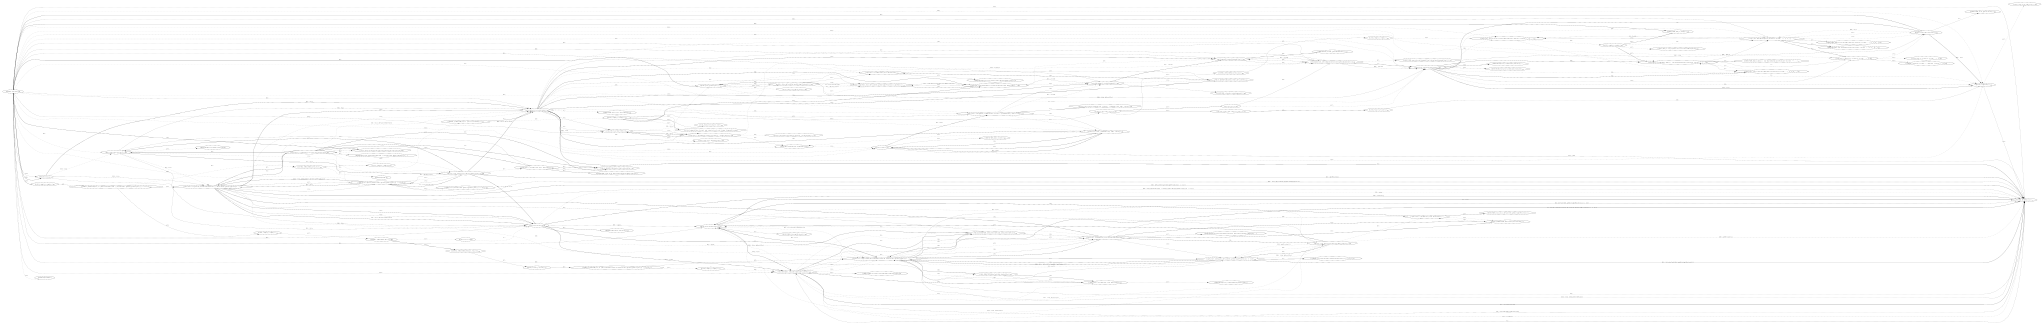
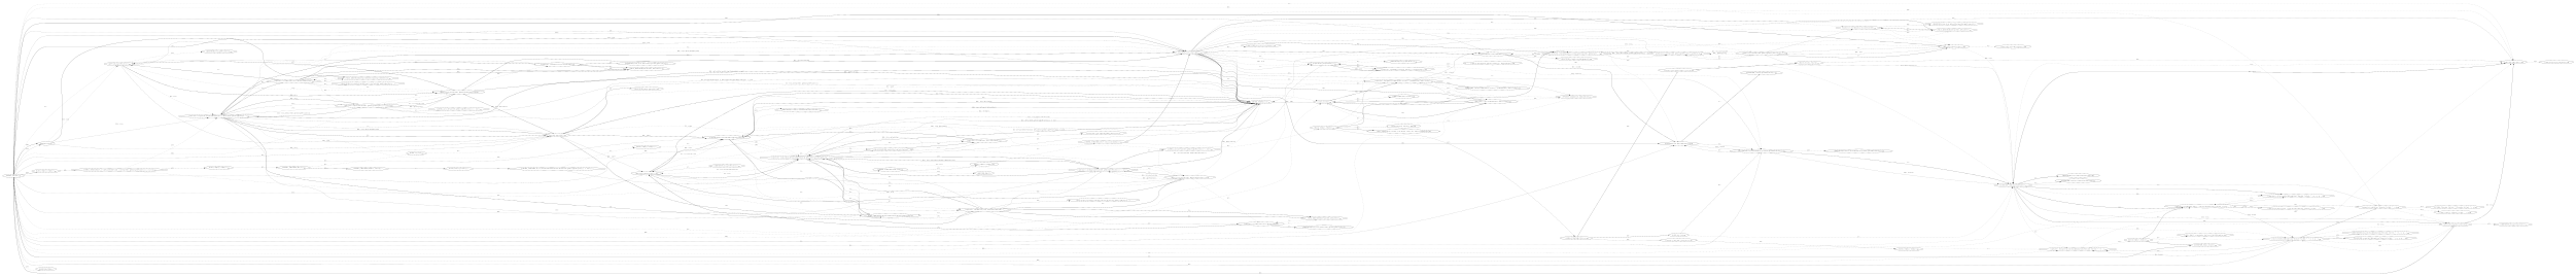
  digraph {
    fontname="Liberation Mono"
    rankdir=LR
    node [fontname="Liberation Mono"]
    edge [arrowhead=odot fontname="Liberation Mono" style=dotted]
    n1 [label=<(METHOD,execute)<SUB>201</SUB>>]
    n2 [label=<(PARAM,this)<SUB>201</SUB>>]
    n3 [label=<(BLOCK,&lt;empty&gt;,&lt;empty&gt;)<SUB>201</SUB>>]
    n4 [label=<(FIELD_IDENTIFIER,defaultSetDefined,defaultSetDefined)<SUB>208</SUB>>]
    n5 [label=<(&lt;operator&gt;.equals,defaultSet.getDir(getProject()) == null)<SUB>208</SUB>>]
    n6 [label=<(getProject,getProject())<SUB>208</SUB>>]
    n7 [label=<(execute,execute())<SUB>210</SUB>>]
    n8 [label=<(&lt;operator&gt;.notEquals,defaultSet.getDir(getProject()) != null)<SUB>212</SUB>>]
    n9 [label=<(getProject,getProject())<SUB>212</SUB>>]
    n10 [label=<(removeElement,removeElement(defaultSet))<SUB>213</SUB>>]
    n11 [label=<(isValidOs,this.isValidOs())<SUB>216</SUB>>]
    n12 [label=<(prepareExec,prepareExec())<SUB>218</SUB>>]
    n13 [label=<(&lt;operator&gt;.assignment,Commandline cloned = (Commandline) cmdl.clone())<SUB>219</SUB>>]
    n14 [label=<(&lt;operator&gt;.cast,(Commandline) cmdl.clone())<SUB>219</SUB>>]
    n15 [label=<(clone,clone())<SUB>219</SUB>>]
    n16 [label=<(createArgument,createArgument())<SUB>229</SUB>>]
    n17 [label=<(getProject,getProject())<SUB>220</SUB>>]
    n18 [label=<(setCommandline,setCommandline(cloned.getCommandline()))<SUB>223</SUB>>]
    n19 [label=<(getCommandline,getCommandline())<SUB>223</SUB>>]
    n20 [label=<(runExecute,runExecute(execute))<SUB>224</SUB>>]
    n21 [label=<(&lt;operator&gt;.throw,throw new BuildException(&quot;Execute failed: &quot; + e...)<SUB>226</SUB>>]
    n22 [label=<(&lt;operator&gt;.assignment,$obj1 = new BuildException(&quot;Execute failed: &quot; +...)<SUB>226</SUB>>]
    n23 [label=<(&lt;init&gt;,new BuildException(&quot;Execute failed: &quot; + e, e, g...)<SUB>226</SUB>>]
    n24 [label=<(&lt;operator&gt;.addition,&quot;Execute failed: &quot; + e)<SUB>226</SUB>>]
    n25 [label=<(getLocation,getLocation())<SUB>226</SUB>>]
    n26 [label=<(IDENTIFIER,$obj1,&lt;empty&gt;)<SUB>226</SUB>>]
    n27 [label=<(logFlush,logFlush())<SUB>229</SUB>>]
    n28 [label=<(MODIFIER,VIRTUAL)>]
    n29 [label=<(METHOD_RETURN,void)<SUB>201</SUB>>]
    n30 [label=<(&lt;operator&gt;.logicalOr,defaultSetDefined || defaultSet.getDir(getProje...)<SUB>208</SUB>>]
    n31 [label=<(CONTROL_STRUCTURE,IF,if (defaultSetDefined || defaultSet.getDir(getProject()) == null))<SUB>208</SUB>>]
    n32 [label=<(&lt;operator&gt;.fieldAccess,this.defaultSetDefined)<SUB>208</SUB>>]
    n33 [label=<(getDir,this.defaultSet.getDir(getProject()))<SUB>208</SUB>>]
    n34 [label=<(LITERAL,null,defaultSet.getDir(getProject()) == null)<SUB>208</SUB>>]
    n35 [label=<(IDENTIFIER,this,getProject())<SUB>208</SUB>>]
    n36 [label=<(&lt;operator&gt;.logicalAnd,defaultSetDefined &amp;&amp; defaultSet.getDir(getProje...)<SUB>212</SUB>>]
    n37 [label=<(FIELD_IDENTIFIER,defaultSetDefined,defaultSetDefined)<SUB>212</SUB>>]
    n38 [label=<(IDENTIFIER,super,execute())<SUB>210</SUB>>]
    n39 [label=<(getDir,this.defaultSet.getDir(getProject()))<SUB>212</SUB>>]
    n40 [label=<(LITERAL,null,defaultSet.getDir(getProject()) != null)<SUB>212</SUB>>]
    n41 [label=<(IDENTIFIER,this,getProject())<SUB>212</SUB>>]
    n42 [label=<(&lt;operator&gt;.fieldAccess,this.defaultSetDefined)<SUB>212</SUB>>]
    n43 [label=<(&lt;operator&gt;.fieldAccess,this.defaultSet)<SUB>213</SUB>>]
    n44 [label=<(IDENTIFIER,filesets,removeElement(defaultSet))<SUB>213</SUB>>]
    n45 [label=<(IDENTIFIER,this,this.isValidOs())<SUB>216</SUB>>]
    n46 [label=<(&lt;operator&gt;.assignment,Execute execute = prepareExec())<SUB>218</SUB>>]
    n47 [label=<(TYPE_REF,Commandline,Commandline)<SUB>219</SUB>>]
    n48 [label=<(setValue,createArgument().setValue(defaultSet.getDir(get...)<SUB>220</SUB>>]
    n49 [label=<(getPath,this.defaultSet.getDir(getProject()).getPath())<SUB>220</SUB>>]
    n50 [label=<(getDir,this.defaultSet.getDir(getProject()))<SUB>220</SUB>>]
    n51 [label=<(&lt;operator&gt;.fieldAccess,this.defaultSet)<SUB>220</SUB>>]
    n52 [label=<(FIELD_IDENTIFIER,defaultSet,defaultSet)<SUB>220</SUB>>]
    n53 [label=<(IDENTIFIER,this,prepareExec())<SUB>218</SUB>>]
    n54 [label=<(IDENTIFIER,cloned,Commandline cloned = (Commandline) cmdl.clone())<SUB>219</SUB>>]
    n55 [label=<(IDENTIFIER,cmdl,clone())<SUB>219</SUB>>]
    n56 [label=<(IDENTIFIER,cloned,createArgument())<SUB>220</SUB>>]
    n57 [label=<(IDENTIFIER,this,getProject())<SUB>220</SUB>>]
    n58 [label=<(IDENTIFIER,execute,setCommandline(cloned.getCommandline()))<SUB>223</SUB>>]
    n59 [label=<(IDENTIFIER,cloned,getCommandline())<SUB>223</SUB>>]
    n60 [label=<(IDENTIFIER,this,runExecute(execute))<SUB>224</SUB>>]
    n61 [label=<(IDENTIFIER,execute,runExecute(execute))<SUB>924</SUB>>]
    n62 [label=<(&lt;operator&gt;.alloc,new BuildException(&quot;Execute failed: &quot; + e, e, g...)<SUB>226</SUB>>]
    n63 [label=<(BLOCK,&lt;empty&gt;,&lt;empty&gt;)<SUB>226</SUB>>]
    n64 [label=<(IDENTIFIER,$obj1,$obj1 = new BuildException(&quot;Execute failed: &quot; +...)<SUB>226</SUB>>]
    n65 [label=<(IDENTIFIER,$obj1,new BuildException(&quot;Execute failed: &quot; + e, e, g...)<SUB>226</SUB>>]
    n66 [label=<(IDENTIFIER,e,new BuildException(&quot;Execute failed: &quot; + e, e, g...)<SUB>226</SUB>>]
    n67 [label=<(LITERAL,&quot;Execute failed: &quot;,&quot;Execute failed: &quot; + e)<SUB>226</SUB>>]
    n68 [label=<(IDENTIFIER,e,&quot;Execute failed: &quot; + e)<SUB>226</SUB>>]
    n69 [label=<(IDENTIFIER,this,getLocation())<SUB>226</SUB>>]
    n70 [label=<(IDENTIFIER,this,logFlush())<SUB>229</SUB>>]
    n71 [label=<(MODIFIER,PUBLIC)>]
    n72 [label=<(BLOCK,&lt;empty&gt;,&lt;empty&gt;)<SUB>208</SUB>>]
    n73 [label=<(CONTROL_STRUCTURE,ELSE,else)<SUB>216</SUB>>]
    n74 [label=<(CONTROL_STRUCTURE,TRY,try)<SUB>209</SUB>>]
    n75 [label=<(BLOCK,&lt;empty&gt;,&lt;empty&gt;)<SUB>216</SUB>>]
    n76 [label=<(IDENTIFIER,this,defaultSetDefined || defaultSet.getDir(getProje...)>]
    n77 [label=<(&lt;operator&gt;.fieldAccess,this.defaultSet)<SUB>208</SUB>>]
    n78 [label=<(FIELD_IDENTIFIER,defaultSet,defaultSet)<SUB>208</SUB>>]
    n79 [label=<(FIELD_IDENTIFIER,defaultSet,defaultSet)<SUB>213</SUB>>]
    n80 [label=<(IDENTIFIER,this,defaultSetDefined &amp;&amp; defaultSet.getDir(getProje...)>]
    n81 [label=<(&lt;operator&gt;.fieldAccess,this.defaultSet)<SUB>212</SUB>>]
    n82 [label=<(FIELD_IDENTIFIER,defaultSet,defaultSet)<SUB>212</SUB>>]
    n83 [label=<(IDENTIFIER,this,this.defaultSet.getDir(getProject()))>]
    n84 [label=<(BLOCK,try,try)<SUB>209</SUB>>]
    n85 [label=<(CONTROL_STRUCTURE,FINALLY,finally)<SUB>211</SUB>>]
    n86 [label=<(BLOCK,finally,finally)<SUB>211</SUB>>]
    n87 [label=<(CONTROL_STRUCTURE,IF,if (defaultSetDefined &amp;&amp; defaultSet.getDir(getProject()) != null))<SUB>212</SUB>>]
    n88 [label=<(BLOCK,&lt;empty&gt;,&lt;empty&gt;)<SUB>212</SUB>>]
    n89 [label=<(IDENTIFIER,this,removeElement(defaultSet))>]
    n90 [label=<(IDENTIFIER,this,this.defaultSet.getDir(getProject()))>]
    n91 [label=<(CONTROL_STRUCTURE,IF,if (this.isValidOs()))<SUB>216</SUB>>]
    n92 [label=<(BLOCK,&lt;empty&gt;,&lt;empty&gt;)<SUB>216</SUB>>]
    n93 [label=<(LOCAL,Execute execute: ANY)<SUB>218</SUB>>]
    n94 [label=<(LOCAL,Commandline cloned: org.apache.tools.ant.types.Commandline)<SUB>219</SUB>>]
    n95 [label=<(CONTROL_STRUCTURE,TRY,try)<SUB>222</SUB>>]
    n96 [label=<(IDENTIFIER,execute,Execute execute = prepareExec())<SUB>218</SUB>>]
    n97 [label=<(IDENTIFIER,this,this.defaultSet.getDir(getProject()))>]
    n98 [label=<(BLOCK,try,try)<SUB>222</SUB>>]
    n99 [label=<(CONTROL_STRUCTURE,CATCH,catch)<SUB>225</SUB>>]
    n100 [label=<(CONTROL_STRUCTURE,FINALLY,finally)<SUB>227</SUB>>]
    n101 [label=<(BLOCK,&lt;empty&gt;,&lt;empty&gt;)<SUB>225</SUB>>]
    n102 [label=<(BLOCK,finally,finally)<SUB>227</SUB>>]
    n103 [label=<(LOCAL,$obj1: org.apache.tools.ant.BuildException)<SUB>226</SUB>>]
    n1 -> n2 [arrowhead=normal label="AST: " style=dashed]
    n1 -> n2 [arrowhead=normal label="DDG: " style=solid]
    n1 -> n3 [label="AST: " style=solid]
    n1 -> n4 [arrowhead=normal label="CFG: " style=solid]
    n1 -> n5 [label="DDG: "]
    n1 -> n6 [label="DDG: "]
    n1 -> n7 [label="DDG: " style=dashed]
    n1 -> n8 [label="DDG: " style=dashed]
    n1 -> n9 [label="DDG: " style=dashed]
    n1 -> n10 [arrowhead=normal label="DDG: " style=dashed]
    n1 -> n11 [arrowhead=normal label="DDG: " style=dashed]
    n1 -> n12 [label="DDG: " style=dashed]
    n1 -> n13 [label="DDG: "]
    n1 -> n14 [label="DDG: "]
    n1 -> n15 [arrowhead=normal label="DDG: "]
    n1 -> n16 [label="DDG: " style=dashed]
    n1 -> n17 [label="DDG: " style=solid]
    n1 -> n18 [label="DDG: " style=dashed]
    n1 -> n19 [arrowhead=normal label="DDG: " style=dashed]
    n1 -> n20 [arrowhead=normal label="DDG: "]
    n1 -> n21 [arrowhead=normal label="DDG: "]
    n1 -> n22 [arrowhead=normal label="DDG: "]
    n1 -> n23 [label="DDG: " style=dashed]
    n1 -> n24 [label="DDG: "]
    n1 -> n25 [label="DDG: " style=solid]
    n1 -> n26 [arrowhead=normal label="DDG: " style=solid]
    n1 -> n27 [arrowhead=normal label="DDG: "]
    n1 -> n28 [label="AST: "]
    n1 -> n29 [label="AST: " style=dashed]
    n2 -> n6 [arrowhead=normal label="DDG: this"]
    n2 -> n7 [arrowhead=normal label="DDG: this" style=dashed]
    n2 -> n11 [arrowhead=normal label="DDG: this" style=solid]
    n2 -> n30 [arrowhead=normal label="DDG: this" style=dashed]
    n3 -> n31 [label="AST: " style=dashed]
    n4 -> n32 [arrowhead=normal label="CFG: "]
    n5 -> n29 [arrowhead=normal label="DDG: this.defaultSet.getDir(getProject())" style=dashed]
    n5 -> n30 [label="CFG: " style=dashed]
    n5 -> n30 [label="DDG: this.defaultSet.getDir(getProject())" style=solid]
    n5 -> n30 [label="DDG: null" style=solid]
    n5 -> n33 [label="AST: "]
    n5 -> n34 [label="AST: " style=dashed]
    n6 -> n7 [label="DDG: this" style=dashed]
    n6 -> n11 [label="DDG: this" style=dashed]
    n6 -> n30 [arrowhead=normal label="DDG: this"]
    n6 -> n33 [arrowhead=normal label="CFG: "]
    n6 -> n33 [arrowhead=normal label="DDG: this" style=solid]
    n6 -> n35 [arrowhead=normal label="AST: "]
    n7 -> n9 [arrowhead=normal label="DDG: super" style=dashed]
    n7 -> n10 [arrowhead=normal label="DDG: super" style=solid]
    n7 -> n29 [arrowhead=normal label="DDG: super"]
    n7 -> n29 [label="DDG: execute()" style=solid]
    n7 -> n36 [arrowhead=normal label="DDG: super"]
    n7 -> n37 [label="CFG: " style=solid]
    n7 -> n38 [label="AST: " style=solid]
    n8 -> n29 [arrowhead=normal label="DDG: this.defaultSet.getDir(getProject())" style=solid]
    n8 -> n36 [arrowhead=normal label="CFG: " style=solid]
    n8 -> n36 [label="DDG: this.defaultSet.getDir(getProject())" style=solid]
    n8 -> n36 [arrowhead=normal label="DDG: null"]
    n8 -> n39 [arrowhead=normal label="AST: "]
    n8 -> n40 [arrowhead=normal label="AST: " style=solid]
    n9 -> n10 [arrowhead=normal label="DDG: this" style=solid]
    n9 -> n29 [arrowhead=normal label="DDG: this" style=solid]
    n9 -> n36 [arrowhead=normal label="DDG: this" style=solid]
    n9 -> n39 [label="CFG: " style=dashed]
    n9 -> n39 [label="DDG: this"]
    n9 -> n41 [label="AST: " style=dashed]
    n10 -> n9 [label="DDG: this.defaultSet"]
    n10 -> n29 [label="CFG: " style=dashed]
    n10 -> n29 [arrowhead=normal label="DDG: this.defaultSet" style=solid]
    n10 -> n29 [arrowhead=normal label="DDG: removeElement(defaultSet)" style=dashed]
    n10 -> n29 [arrowhead=normal label="DDG: filesets"]
    n10 -> n36 [label="CDG: "]
    n10 -> n37 [arrowhead=normal label="CFG: " style=solid]
    n10 -> n37 [label="CDG: "]
    n10 -> n42 [arrowhead=normal label="CDG: " style=dashed]
    n10 -> n43 [label="AST: "]
    n10 -> n44 [arrowhead=normal label="AST: " style=dashed]
    n11 -> n12 [label="CFG: " style=dashed]
    n11 -> n12 [arrowhead=normal label="DDG: this"]
    n11 -> n12 [arrowhead=normal label="CDG: " style=dashed]
    n11 -> n13 [label="CDG: "]
    n11 -> n14 [label="CDG: " style=solid]
    n11 -> n15 [arrowhead=normal label="CDG: "]
    n11 -> n16 [arrowhead=normal label="CDG: " style=solid]
    n11 -> n17 [label="CDG: "]
    n11 -> n18 [label="CDG: " style=dashed]
    n11 -> n19 [arrowhead=normal label="CDG: " style=solid]
    n11 -> n20 [label="CDG: "]
    n11 -> n27 [label="CDG: "]
    n11 -> n29 [label="CFG: " style=solid]
    n11 -> n45 [arrowhead=normal label="AST: "]
    n11 -> n46 [arrowhead=normal label="CDG: " style=dashed]
    n11 -> n47 [label="CDG: "]
    n11 -> n48 [arrowhead=normal label="CDG: " style=solid]
    n11 -> n49 [label="CDG: " style=dashed]
    n11 -> n50 [label="CDG: "]
    n11 -> n51 [label="CDG: "]
    n11 -> n52 [label="CDG: " style=solid]
    n12 -> n17 [label="DDG: this"]
    n12 -> n46 [arrowhead=normal label="CFG: " style=dashed]
    n12 -> n46 [label="DDG: this" style=solid]
    n12 -> n53 [arrowhead=normal label="AST: "]
    n13 -> n14 [arrowhead=normal label="AST: "]
    n13 -> n16 [label="CFG: " style=dashed]
    n13 -> n16 [arrowhead=normal label="DDG: cloned"]
    n13 -> n54 [label="AST: " style=solid]
    n14 -> n13 [label="CFG: " style=dashed]
    n14 -> n15 [arrowhead=normal label="AST: " style=solid]
    n14 -> n47 [arrowhead=normal label="AST: "]
    n15 -> n13 [arrowhead=normal label="DDG: cmdl" style=solid]
    n15 -> n14 [label="CFG: " style=solid]
    n15 -> n14 [label="DDG: cmdl" style=solid]
-   n15 -> n29 [label="DDG: cmdl" style=dashed]
+   n29 -> n15 [label="DDG: cmdl" style=dashed]
    n15 -> n55 [arrowhead=normal label="AST: " style=dashed]
    n16 -> n19 [label="DDG: cloned" style=solid]
    n16 -> n48 [label="DDG: cloned" style=dashed]
    n16 -> n52 [label="CFG: "]
    n16 -> n56 [arrowhead=normal label="AST: " style=dashed]
    n17 -> n20 [arrowhead=normal label="DDG: this"]
    n17 -> n50 [label="CFG: " style=dashed]
    n17 -> n50 [label="DDG: this" style=dashed]
    n17 -> n57 [label="AST: "]
    n18 -> n19 [arrowhead=normal label="AST: " style=dashed]
    n18 -> n20 [arrowhead=normal label="CFG: " style=solid]
    n18 -> n20 [arrowhead=normal label="DDG: execute" style=dashed]
    n18 -> n58 [arrowhead=normal label="AST: "]
    n19 -> n18 [arrowhead=normal label="CFG: " style=dashed]
    n19 -> n18 [label="DDG: cloned" style=dashed]
    n19 -> n59 [label="AST: " style=solid]
    n20 -> n21 [label="CDG: "]
    n20 -> n22 [arrowhead=normal label="CDG: " style=solid]
    n20 -> n23 [label="CDG: "]
    n20 -> n24 [label="CDG: " style=dashed]
    n20 -> n25 [arrowhead=normal label="DDG: this" style=dashed]
    n20 -> n25 [label="CDG: " style=solid]
    n20 -> n27 [arrowhead=normal label="CFG: "]
    n20 -> n27 [arrowhead=normal label="DDG: this" style=solid]
    n20 -> n60 [arrowhead=normal label="AST: " style=solid]
    n20 -> n61 [arrowhead=normal label="AST: " style=dashed]
    n20 -> n62 [arrowhead=normal label="CFG: " style=solid]
    n20 -> n62 [arrowhead=normal label="CDG: "]
    n21 -> n27 [arrowhead=normal label="CFG: "]
    n21 -> n63 [label="AST: "]
    n22 -> n23 [arrowhead=normal label="DDG: $obj1" style=dashed]
    n22 -> n24 [label="CFG: " style=dashed]
    n22 -> n62 [arrowhead=normal label="AST: " style=dashed]
    n22 -> n64 [label="AST: " style=solid]
    n23 -> n21 [arrowhead=normal label="CFG: " style=dashed]
    n23 -> n21 [arrowhead=normal label="DDG: $obj1" style=dashed]
    n23 -> n24 [label="AST: " style=solid]
    n23 -> n25 [label="AST: "]
    n23 -> n65 [label="AST: " style=dashed]
    n23 -> n66 [arrowhead=normal label="AST: " style=solid]
    n24 -> n25 [label="CFG: "]
    n24 -> n67 [label="AST: " style=dashed]
    n24 -> n68 [arrowhead=normal label="AST: "]
    n25 -> n23 [label="CFG: "]
    n25 -> n23 [label="DDG: this"]
    n25 -> n27 [arrowhead=normal label="DDG: this" style=solid]
    n25 -> n69 [arrowhead=normal label="AST: " style=dashed]
    n27 -> n29 [arrowhead=normal label="CFG: " style=dashed]
    n27 -> n70 [label="AST: "]
    n30 -> n5 [label="AST: " style=dashed]
    n30 -> n7 [label="CFG: " style=dashed]
    n30 -> n7 [label="DDG: this.defaultSetDefined" style=solid]
    n30 -> n7 [arrowhead=normal label="CDG: " style=solid]
    n30 -> n11 [label="CFG: "]
    n30 -> n11 [arrowhead=normal label="DDG: this.defaultSetDefined"]
    n30 -> n11 [label="CDG: " style=solid]
    n30 -> n29 [arrowhead=normal label="DDG: defaultSet.getDir(getProject()) == null" style=solid]
    n30 -> n29 [label="DDG: defaultSetDefined || defaultSet.getDir(getProject()) == null" style=dashed]
    n30 -> n32 [label="AST: " style=solid]
    n30 -> n36 [label="CDG: "]
    n30 -> n37 [label="CDG: " style=dashed]
    n30 -> n42 [label="CDG: " style=solid]
    n31 -> n30 [arrowhead=normal label="AST: "]
    n31 -> n72 [arrowhead=normal label="AST: " style=dashed]
    n31 -> n73 [arrowhead=normal label="AST: "]
    n32 -> n4 [arrowhead=normal label="AST: " style=dashed]
    n32 -> n5 [label="CDG: "]
    n32 -> n6 [arrowhead=normal label="CDG: " style=solid]
    n32 -> n30 [arrowhead=normal label="CFG: " style=solid]
    n32 -> n33 [label="CDG: "]
    n32 -> n76 [label="AST: " style=dashed]
    n32 -> n77 [label="CDG: " style=solid]
    n32 -> n78 [arrowhead=normal label="CFG: " style=solid]
    n32 -> n78 [arrowhead=normal label="CDG: " style=solid]
    n33 -> n5 [label="CFG: " style=dashed]
    n33 -> n5 [label="DDG: this.defaultSet" style=solid]
    n33 -> n5 [label="DDG: getProject()" style=dashed]
    n33 -> n6 [arrowhead=normal label="AST: " style=solid]
    n33 -> n7 [label="DDG: this.defaultSet" style=solid]
    n33 -> n11 [arrowhead=normal label="DDG: this.defaultSet" style=solid]
    n33 -> n29 [label="DDG: getProject()" style=solid]
    n33 -> n77 [arrowhead=normal label="AST: "]
    n36 -> n8 [arrowhead=normal label="AST: " style=solid]
    n36 -> n9 [arrowhead=normal label="DDG: this.defaultSetDefined"]
    n36 -> n10 [label="CDG: "]
    n36 -> n29 [arrowhead=normal label="CFG: " style=dashed]
    n36 -> n29 [label="DDG: this.defaultSetDefined" style=dashed]
    n36 -> n29 [label="DDG: defaultSet.getDir(getProject()) != null" style=dashed]
    n36 -> n29 [arrowhead=normal label="DDG: defaultSetDefined &amp;&amp; defaultSet.getDir(getProject()) != null" style=solid]
    n36 -> n36 [arrowhead=normal label="CDG: "]
    n36 -> n37 [label="CFG: "]
    n36 -> n37 [label="CDG: " style=solid]
    n36 -> n42 [arrowhead=normal label="AST: "]
    n36 -> n42 [label="CDG: " style=dashed]
    n36 -> n43 [arrowhead=normal label="CDG: " style=dashed]
    n36 -> n79 [arrowhead=normal label="CFG: "]
    n36 -> n79 [label="CDG: " style=solid]
    n37 -> n42 [label="CFG: " style=dashed]
    n39 -> n8 [label="CFG: " style=solid]
    n39 -> n8 [label="DDG: this.defaultSet"]
    n39 -> n8 [arrowhead=normal label="DDG: getProject()"]
    n39 -> n9 [label="AST: " style=solid]
    n39 -> n9 [arrowhead=normal label="DDG: this.defaultSet"]
    n39 -> n10 [arrowhead=normal label="DDG: this.defaultSet"]
    n39 -> n29 [label="DDG: getProject()"]
    n39 -> n81 [label="AST: "]
    n42 -> n8 [label="CDG: " style=dashed]
    n42 -> n9 [label="CDG: "]
    n42 -> n36 [label="CFG: " style=solid]
    n42 -> n37 [label="AST: "]
    n42 -> n39 [label="CDG: " style=solid]
    n42 -> n80 [arrowhead=normal label="AST: " style=dashed]
    n42 -> n81 [arrowhead=normal label="CDG: " style=dashed]
    n42 -> n82 [arrowhead=normal label="CFG: " style=solid]
    n42 -> n82 [label="CDG: " style=solid]
    n43 -> n10 [label="CFG: " style=solid]
    n43 -> n79 [label="AST: " style=dashed]
    n43 -> n89 [arrowhead=normal label="AST: " style=dashed]
    n46 -> n12 [arrowhead=normal label="AST: " style=solid]
    n46 -> n18 [arrowhead=normal label="DDG: execute"]
    n46 -> n47 [arrowhead=normal label="CFG: " style=dashed]
    n46 -> n96 [label="AST: "]
    n47 -> n15 [label="CFG: "]
    n48 -> n16 [arrowhead=normal label="AST: "]
    n48 -> n19 [label="CFG: "]
    n48 -> n49 [arrowhead=normal label="AST: " style=dashed]
    n49 -> n48 [label="CFG: " style=solid]
    n49 -> n48 [label="DDG: this.defaultSet.getDir(getProject())" style=dashed]
    n49 -> n50 [label="AST: "]
    n50 -> n17 [arrowhead=normal label="AST: " style=solid]
    n50 -> n20 [arrowhead=normal label="DDG: this.defaultSet" style=dashed]
    n50 -> n49 [arrowhead=normal label="CFG: " style=dashed]
    n50 -> n49 [label="DDG: this.defaultSet"]
    n50 -> n49 [arrowhead=normal label="DDG: getProject()"]
    n50 -> n51 [arrowhead=normal label="AST: " style=dashed]
    n51 -> n17 [arrowhead=normal label="CFG: "]
    n51 -> n52 [arrowhead=normal label="AST: " style=dashed]
    n51 -> n97 [arrowhead=normal label="AST: " style=dashed]
    n52 -> n51 [arrowhead=normal label="CFG: " style=solid]
    n62 -> n22 [arrowhead=normal label="CFG: "]
    n63 -> n22 [label="AST: " style=solid]
    n63 -> n23 [arrowhead=normal label="AST: "]
    n63 -> n26 [label="AST: " style=solid]
    n63 -> n103 [arrowhead=normal label="AST: "]
    n72 -> n74 [arrowhead=normal label="AST: " style=dashed]
    n73 -> n71 [arrowhead=normal label="AST: "]
    n73 -> n75 [arrowhead=normal label="AST: " style=dashed]
    n74 -> n84 [label="AST: "]
    n74 -> n85 [arrowhead=normal label="AST: " style=solid]
    n75 -> n91 [label="AST: "]
    n77 -> n6 [label="CFG: " style=dashed]
    n77 -> n78 [arrowhead=normal label="AST: " style=solid]
    n77 -> n83 [label="AST: " style=solid]
    n78 -> n77 [label="CFG: " style=dashed]
    n79 -> n43 [arrowhead=normal label="CFG: " style=solid]
    n81 -> n9 [arrowhead=normal label="CFG: " style=solid]
    n81 -> n82 [label="AST: "]
    n81 -> n90 [arrowhead=normal label="AST: " style=solid]
    n82 -> n81 [arrowhead=normal label="CFG: "]
    n84 -> n7 [label="AST: "]
    n85 -> n86 [arrowhead=normal label="AST: " style=dashed]
    n86 -> n87 [arrowhead=normal label="AST: " style=dashed]
    n87 -> n36 [arrowhead=normal label="AST: " style=dashed]
    n87 -> n88 [arrowhead=normal label="AST: "]
    n88 -> n10 [arrowhead=normal label="AST: "]
    n91 -> n11 [arrowhead=normal label="AST: " style=solid]
    n91 -> n92 [label="AST: "]
    n92 -> n13 [label="AST: " style=dashed]
    n92 -> n46 [label="AST: "]
    n92 -> n48 [arrowhead=normal label="AST: " style=solid]
    n92 -> n93 [label="AST: " style=dashed]
    n92 -> n94 [arrowhead=normal label="AST: " style=solid]
    n92 -> n95 [arrowhead=normal label="AST: " style=dashed]
    n95 -> n98 [label="AST: " style=solid]
    n95 -> n99 [label="AST: " style=dashed]
    n95 -> n100 [label="AST: " style=solid]
    n98 -> n18 [label="AST: " style=dashed]
    n98 -> n20 [label="AST: "]
    n99 -> n101 [arrowhead=normal label="AST: " style=dashed]
    n100 -> n102 [arrowhead=normal label="AST: " style=solid]
    n101 -> n21 [label="AST: "]
    n102 -> n27 [label="AST: " style=dashed]
  }
